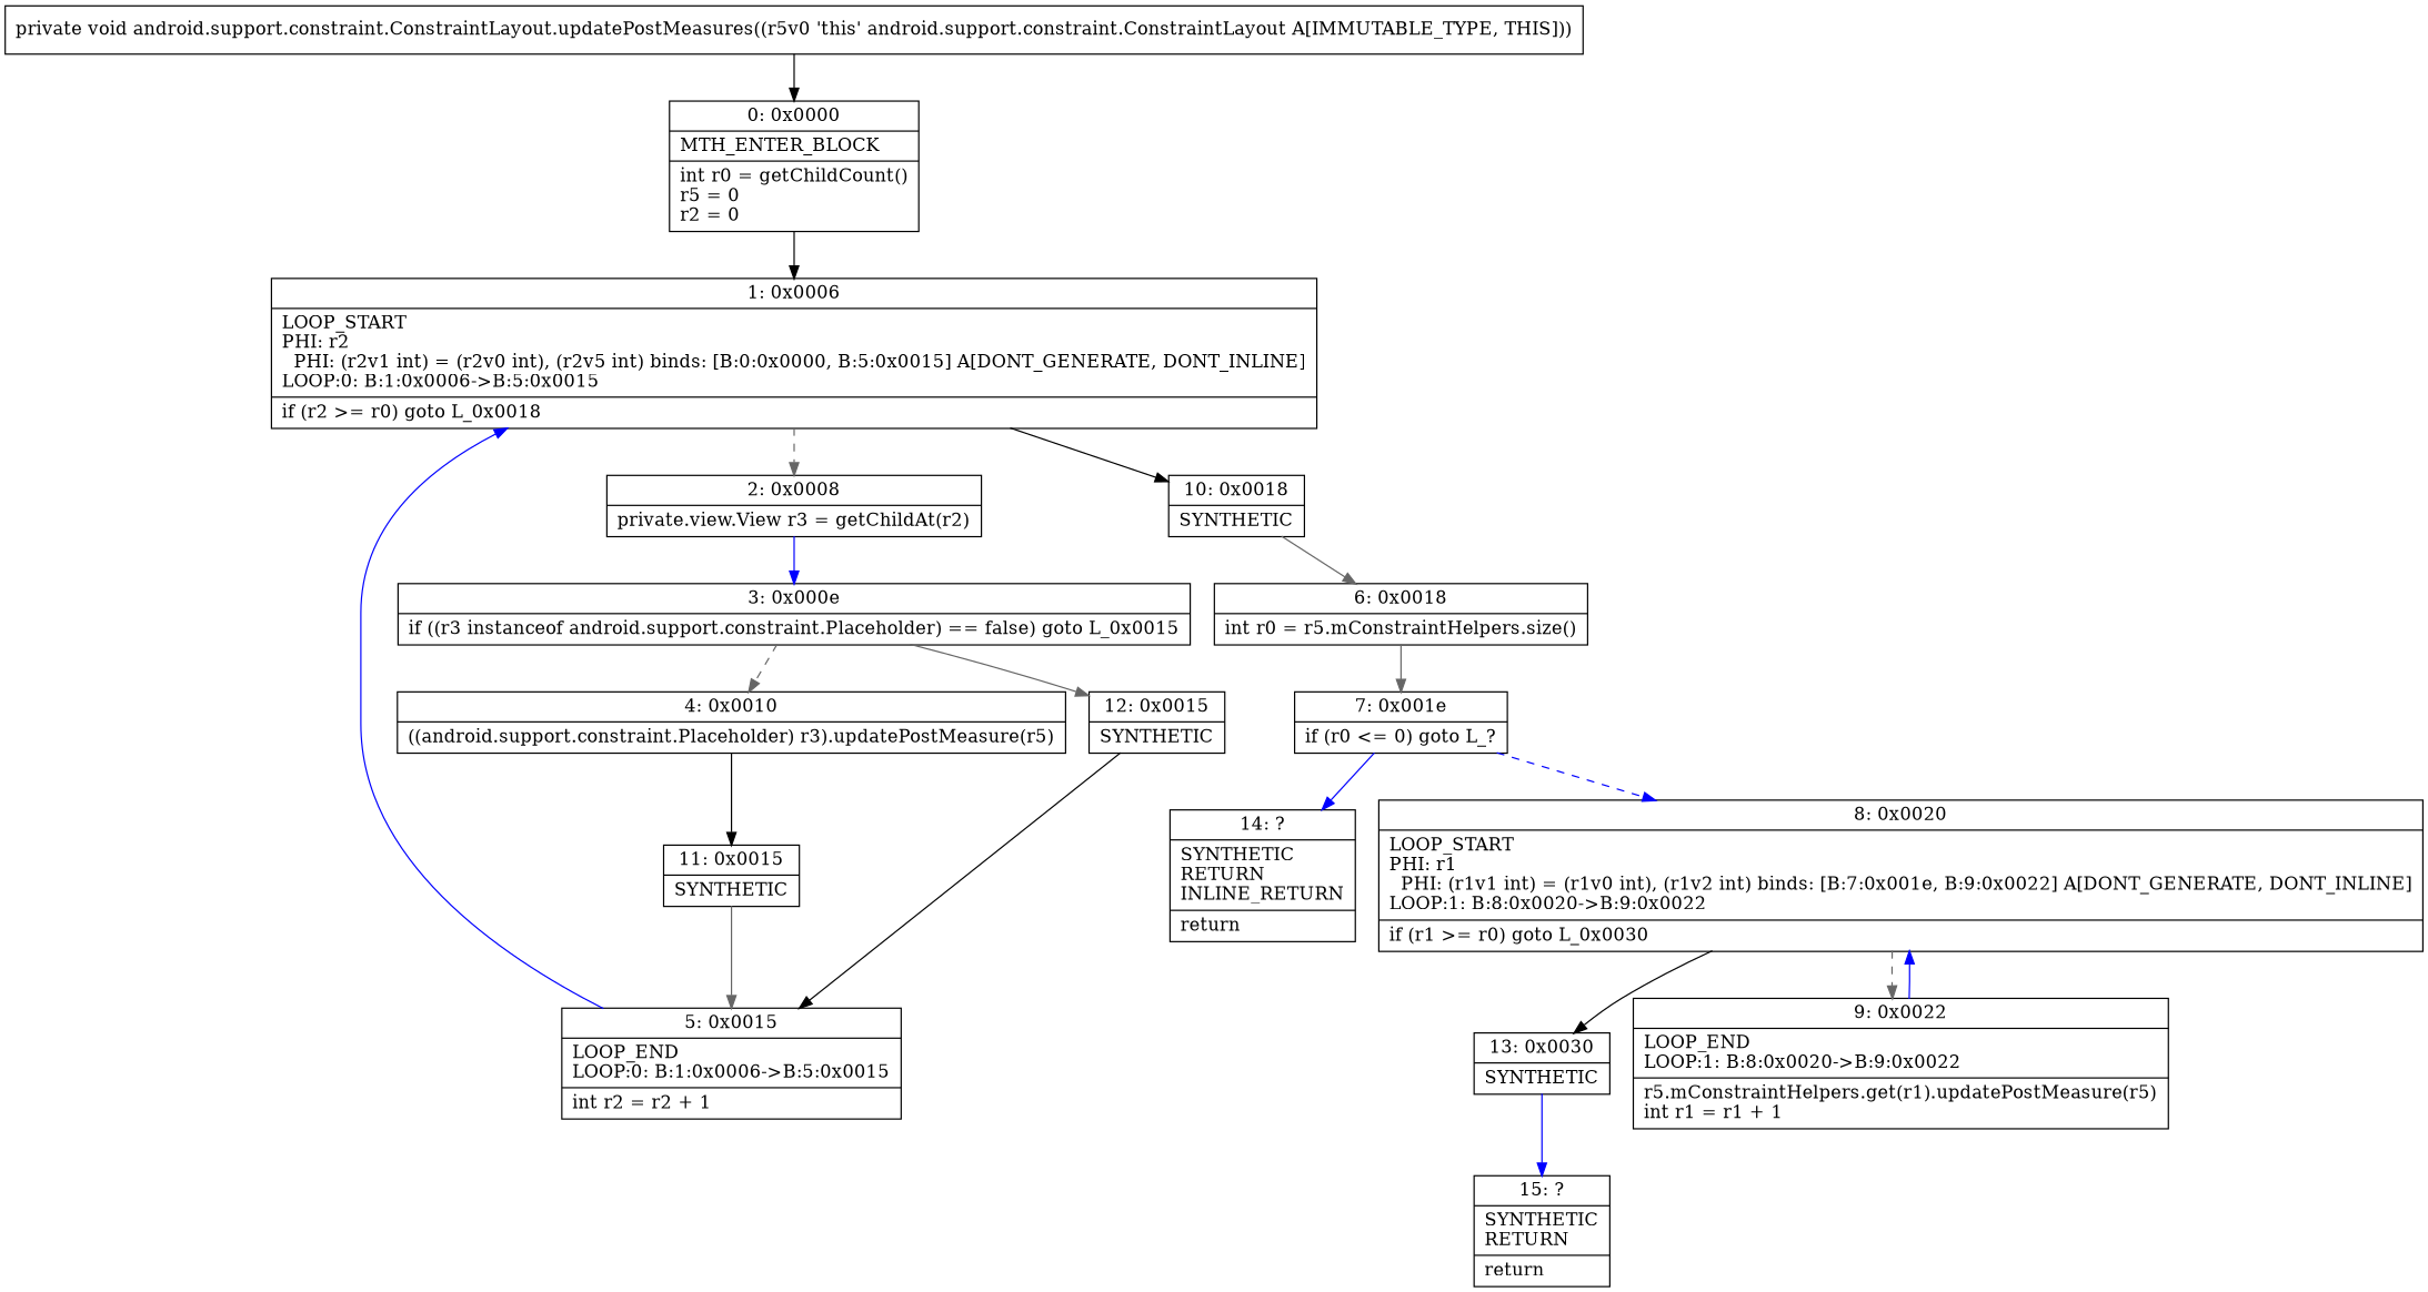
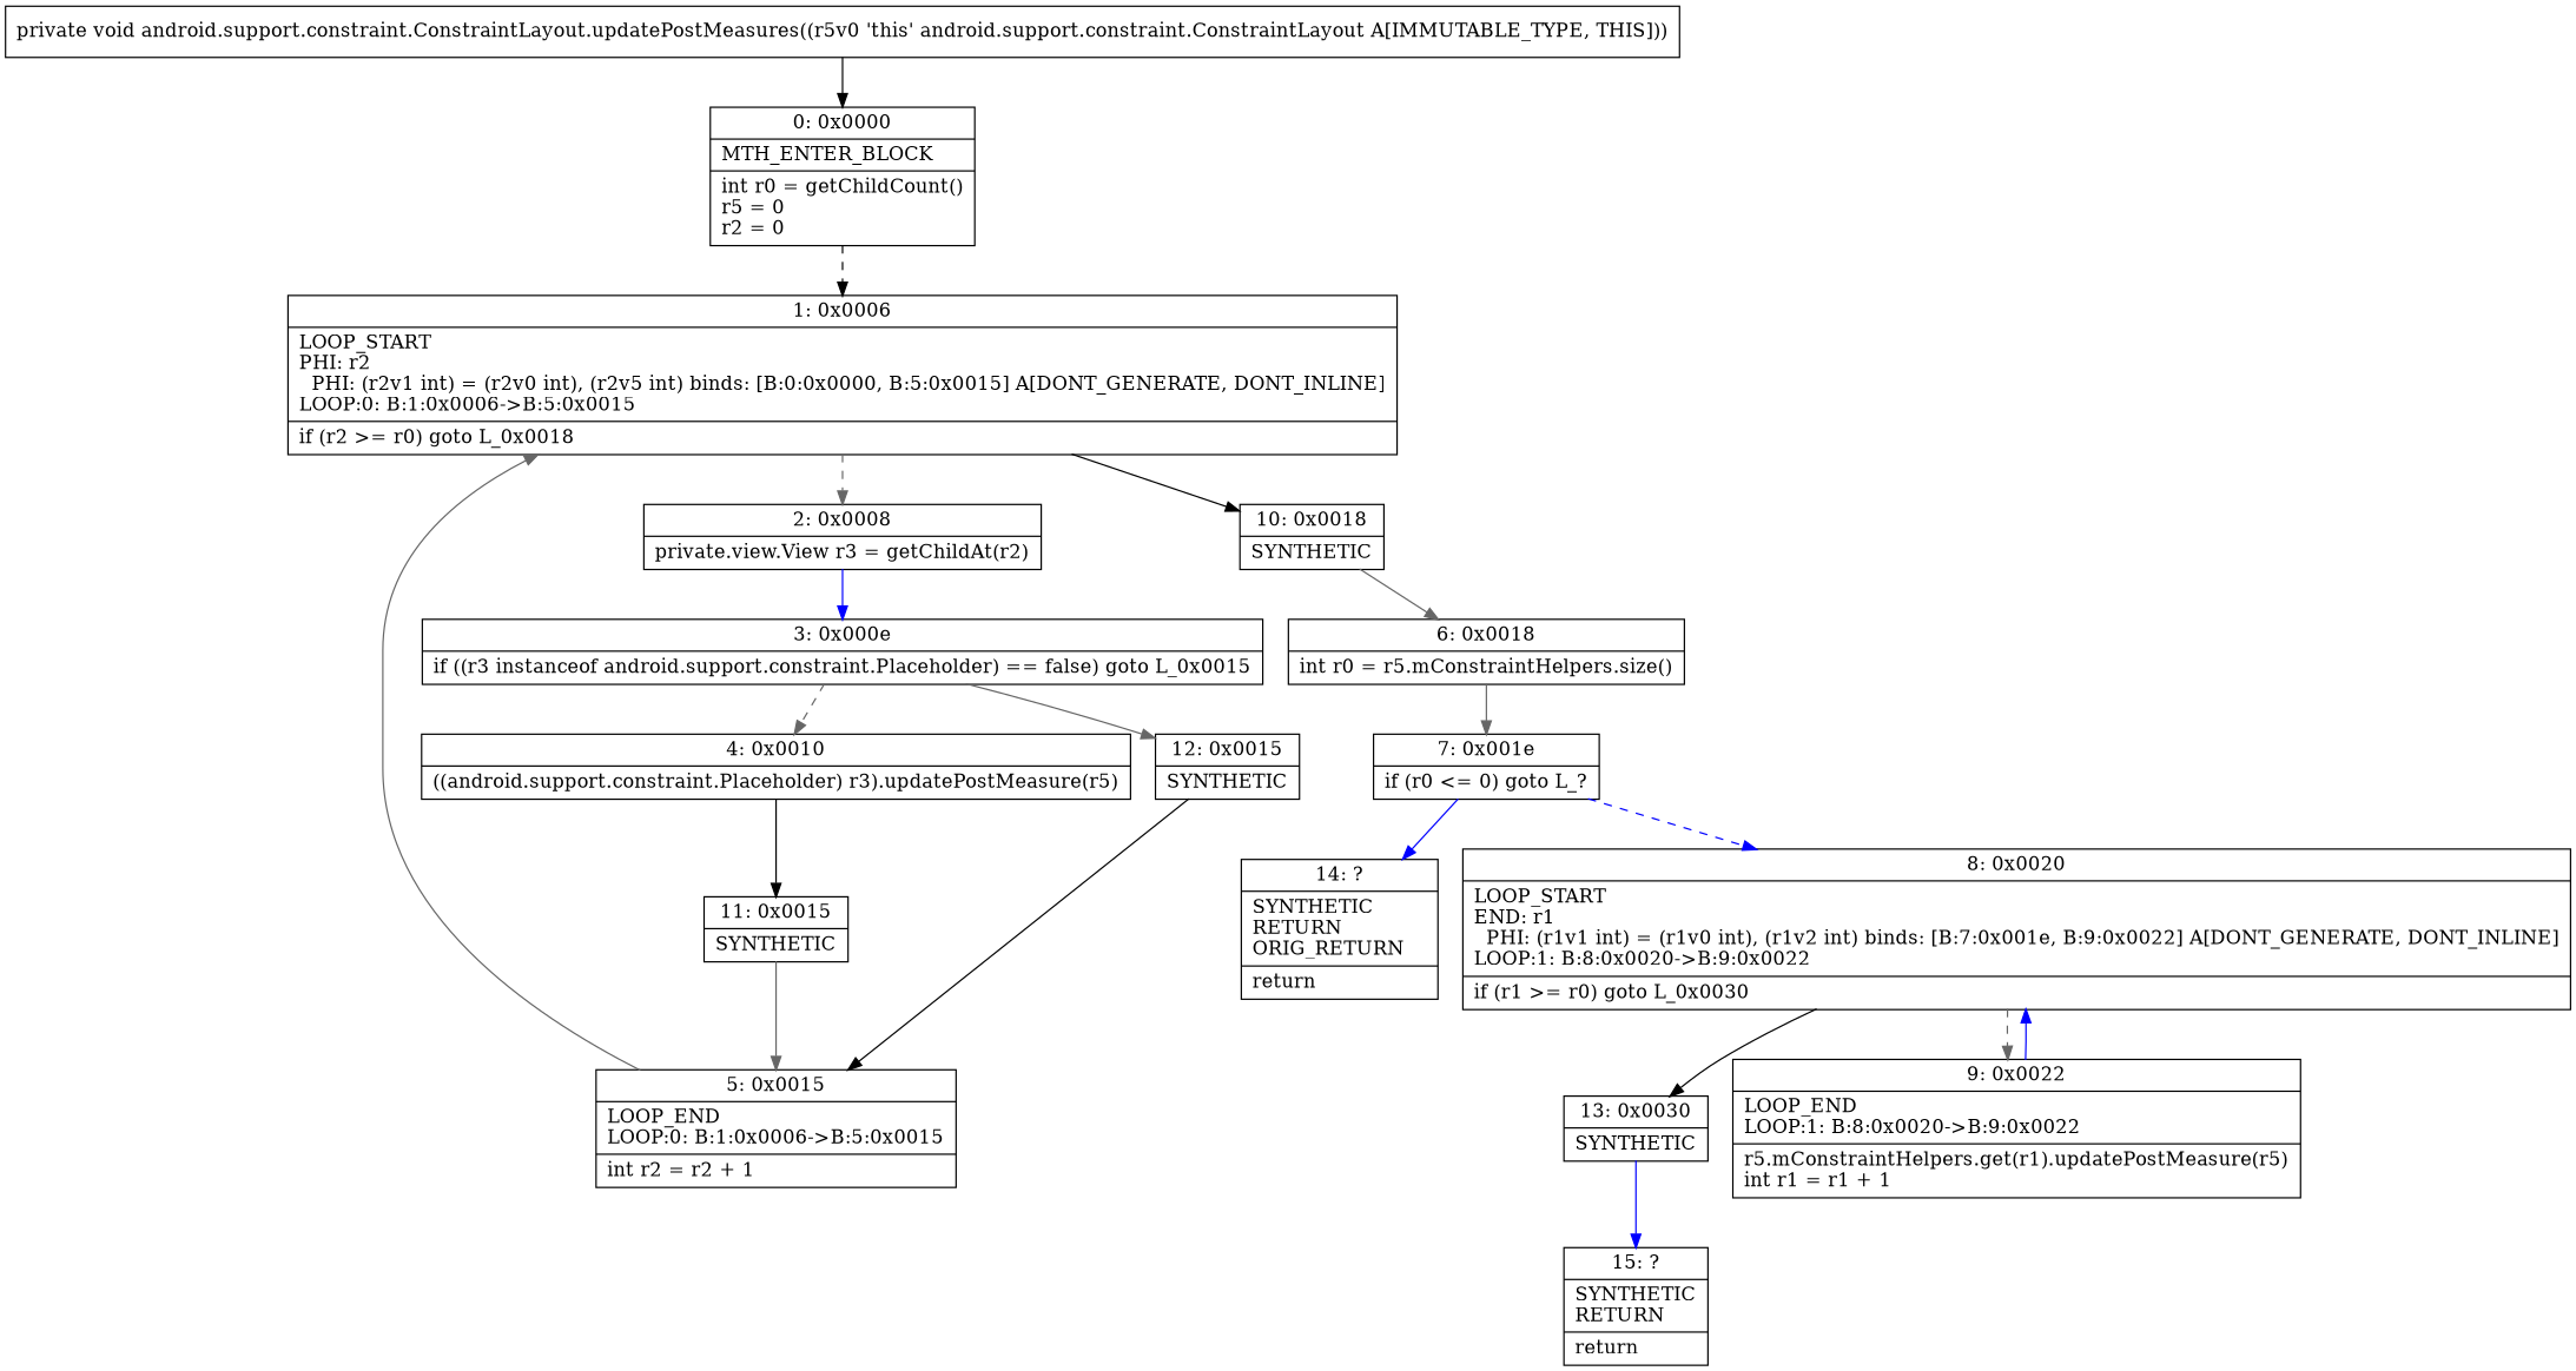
  digraph {
    node [shape=record]
    edge [color=gray40]
    n1 [label="{0\:\ 0x0000|MTH_ENTER_BLOCK\l|int r0 = getChildCount()\lr5 = 0\lr2 = 0\l}"]
    n2 [label="{1\:\ 0x0006|LOOP_START\lPHI: r2 \l  PHI: (r2v1 int) = (r2v0 int), (r2v5 int) binds: [B:0:0x0000, B:5:0x0015] A[DONT_GENERATE, DONT_INLINE]\lLOOP:0: B:1:0x0006\-\>B:5:0x0015\l|if (r2 \>= r0) goto L_0x0018\l}"]
    n3 [label="{2\:\ 0x0008|private.view.View r3 = getChildAt(r2)\l}"]
    n4 [label="{10\:\ 0x0018|SYNTHETIC\l}"]
    n5 [label="{3\:\ 0x000e|if ((r3 instanceof android.support.constraint.Placeholder) == false) goto L_0x0015\l}"]
    n6 [label="{6\:\ 0x0018|int r0 = r5.mConstraintHelpers.size()\l}"]
    n7 [label="{4\:\ 0x0010|((android.support.constraint.Placeholder) r3).updatePostMeasure(r5)\l}"]
    n8 [label="{12\:\ 0x0015|SYNTHETIC\l}"]
    n9 [label="{11\:\ 0x0015|SYNTHETIC\l}"]
    n10 [label="{5\:\ 0x0015|LOOP_END\lLOOP:0: B:1:0x0006\-\>B:5:0x0015\l|int r2 = r2 + 1\l}"]
    n11 [label="{7\:\ 0x001e|if (r0 \<= 0) goto L_?\l}"]
-   n12 [label="{8\:\ 0x0020|LOOP_START\lPHI: r1 \l  PHI: (r1v1 int) = (r1v0 int), (r1v2 int) binds: [B:7:0x001e, B:9:0x0022] A[DONT_GENERATE, DONT_INLINE]\lLOOP:1: B:8:0x0020\-\>B:9:0x0022\l|if (r1 \>= r0) goto L_0x0030\l}"]
-   n13 [label="{14\:\ ?|SYNTHETIC\lRETURN\lINLINE_RETURN\l|return\l}"]
+   n12 [label="{8\:\ 0x0020|LOOP_START\lEND: r1 \l  PHI: (r1v1 int) = (r1v0 int), (r1v2 int) binds: [B:7:0x001e, B:9:0x0022] A[DONT_GENERATE, DONT_INLINE]\lLOOP:1: B:8:0x0020\-\>B:9:0x0022\l|if (r1 \>= r0) goto L_0x0030\l}"]
+   n13 [label="{14\:\ ?|SYNTHETIC\lRETURN\lORIG_RETURN\l|return\l}"]
    n14 [label="{9\:\ 0x0022|LOOP_END\lLOOP:1: B:8:0x0020\-\>B:9:0x0022\l|r5.mConstraintHelpers.get(r1).updatePostMeasure(r5)\lint r1 = r1 + 1\l}"]
    n15 [label="{13\:\ 0x0030|SYNTHETIC\l}"]
    n16 [label="{15\:\ ?|SYNTHETIC\lRETURN\l|return\l}"]
    n17 [label="{private void android.support.constraint.ConstraintLayout.updatePostMeasures((r5v0 'this' android.support.constraint.ConstraintLayout A[IMMUTABLE_TYPE, THIS])) }"]
-   n1 -> n2 [color=black]
+   n1 -> n2 [color=black style=dashed]
    n2 -> n3 [style=dashed]
    n2 -> n4 [color=black]
    n3 -> n5 [color=blue]
    n4 -> n6
    n5 -> n7 [style=dashed]
    n5 -> n8
    n6 -> n11
    n7 -> n9 [color=black]
    n8 -> n10 [color=black]
    n9 -> n10
-   n10 -> n2 [color=blue]
+   n10 -> n2
    n11 -> n12 [color=blue style=dashed]
    n11 -> n13 [color=blue]
    n12 -> n14 [style=dashed]
    n12 -> n15 [color=black]
    n14 -> n12 [color=blue]
    n15 -> n16 [color=blue]
    n17 -> n1 [color=black]
  }
